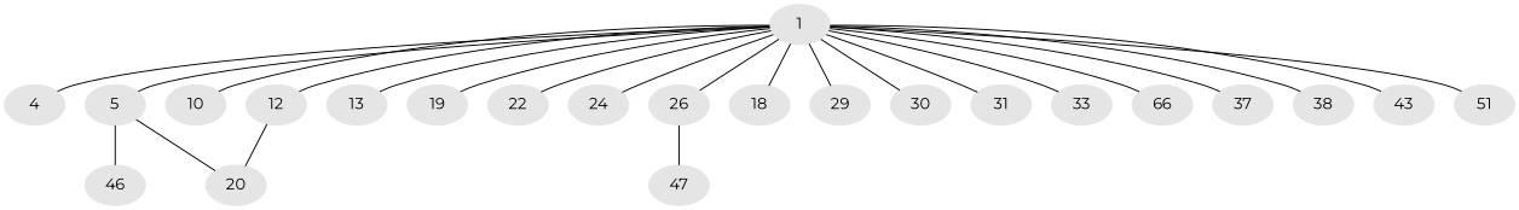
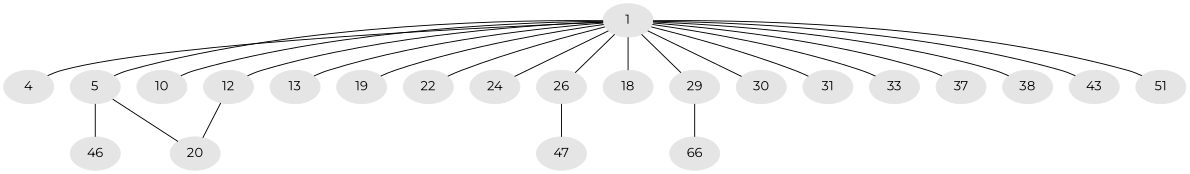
  graph {
    fontname=Montserrat
    node [color=gray90 fontname=Montserrat style=filled]
    edge [fontname=Montserrat]
    1 [super="+2+61+3"]
    4 [super="+39"]
    5 [super="+6+11+53+54+75+23+45"]
    10 [super="+17"]
    12 [super="+58+76+18"]
    13
    19
    22
    24
    26 [super="+56+32"]
    n11 [label=18]
    29 [super="+71+73"]
    30
    31
    33
    n16 [label=66]
    37 [super="+42"]
    38
    43
    51
    20 [super="+72+52+44"]
    46
    47 [super="+60+66"]
    1 -- 4
    1 -- 5
    1 -- 10
    1 -- 12 [weight=2]
    1 -- 13
    1 -- 19
    1 -- 22
    1 -- 24
    1 -- 26
    1 -- n11
    1 -- 29
    1 -- 30 [weight=2]
    1 -- 31 [weight=2]
    1 -- 33
-   1 -- n16
+   29 -- n16
    1 -- 37
    1 -- 38
    1 -- 43
    1 -- 51
    5 -- 20
    5 -- 46
    12 -- 20
    26 -- 47
  }
